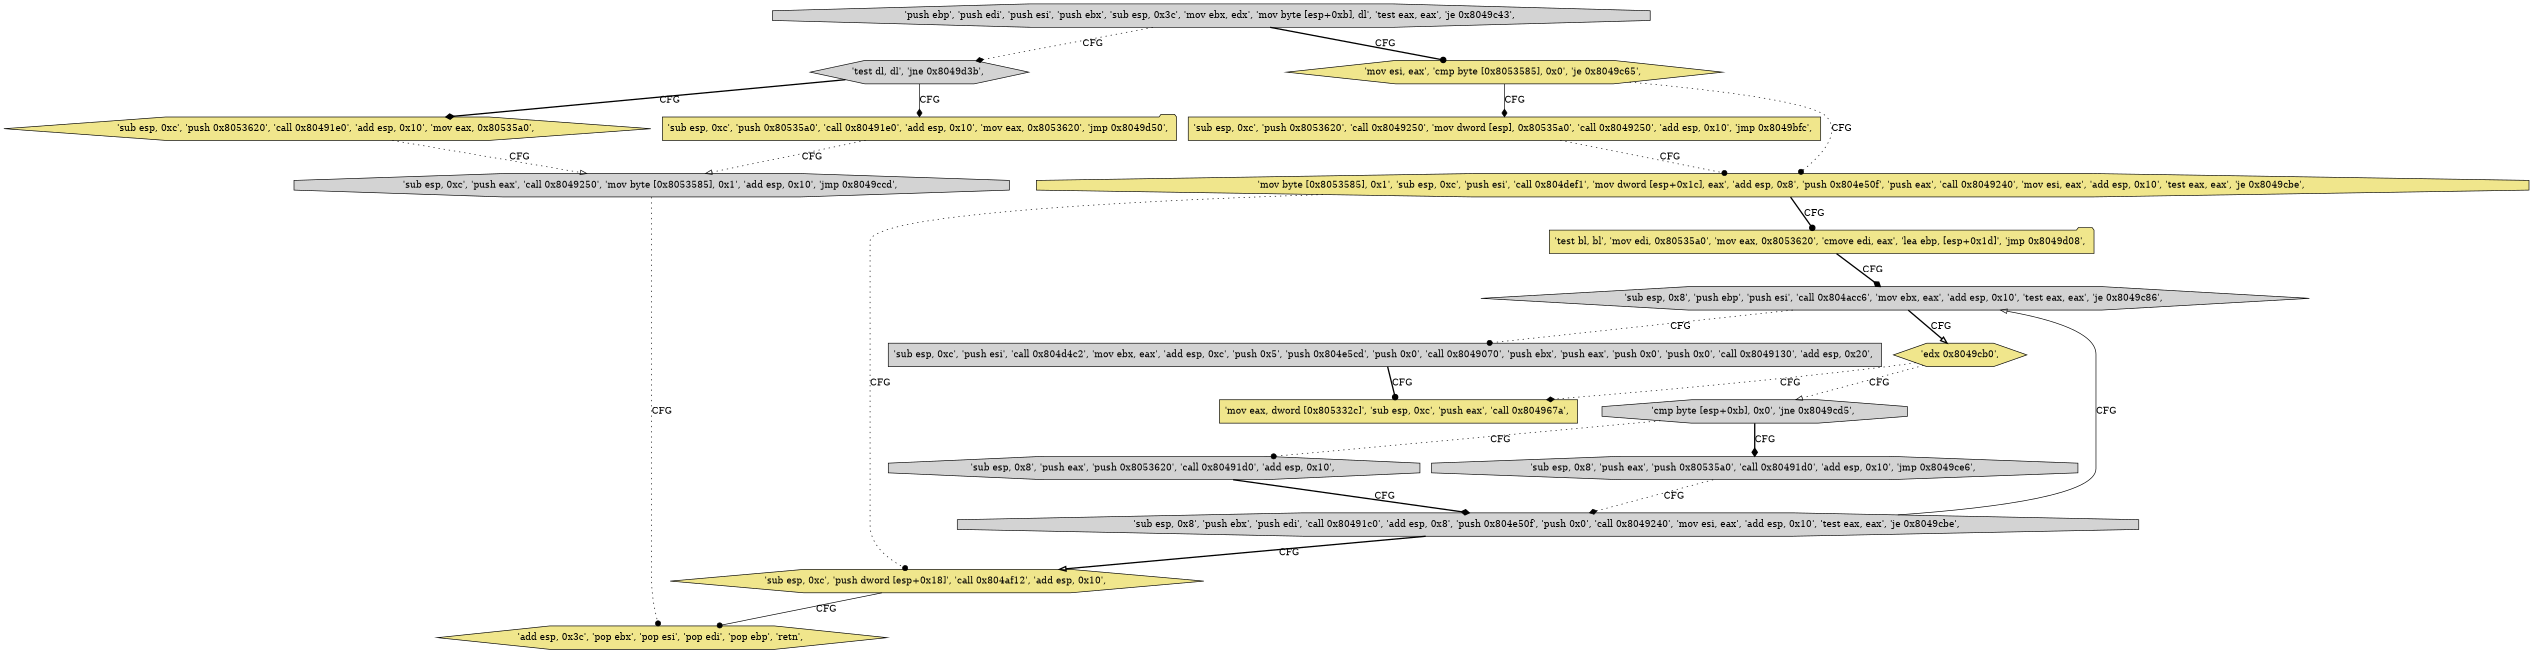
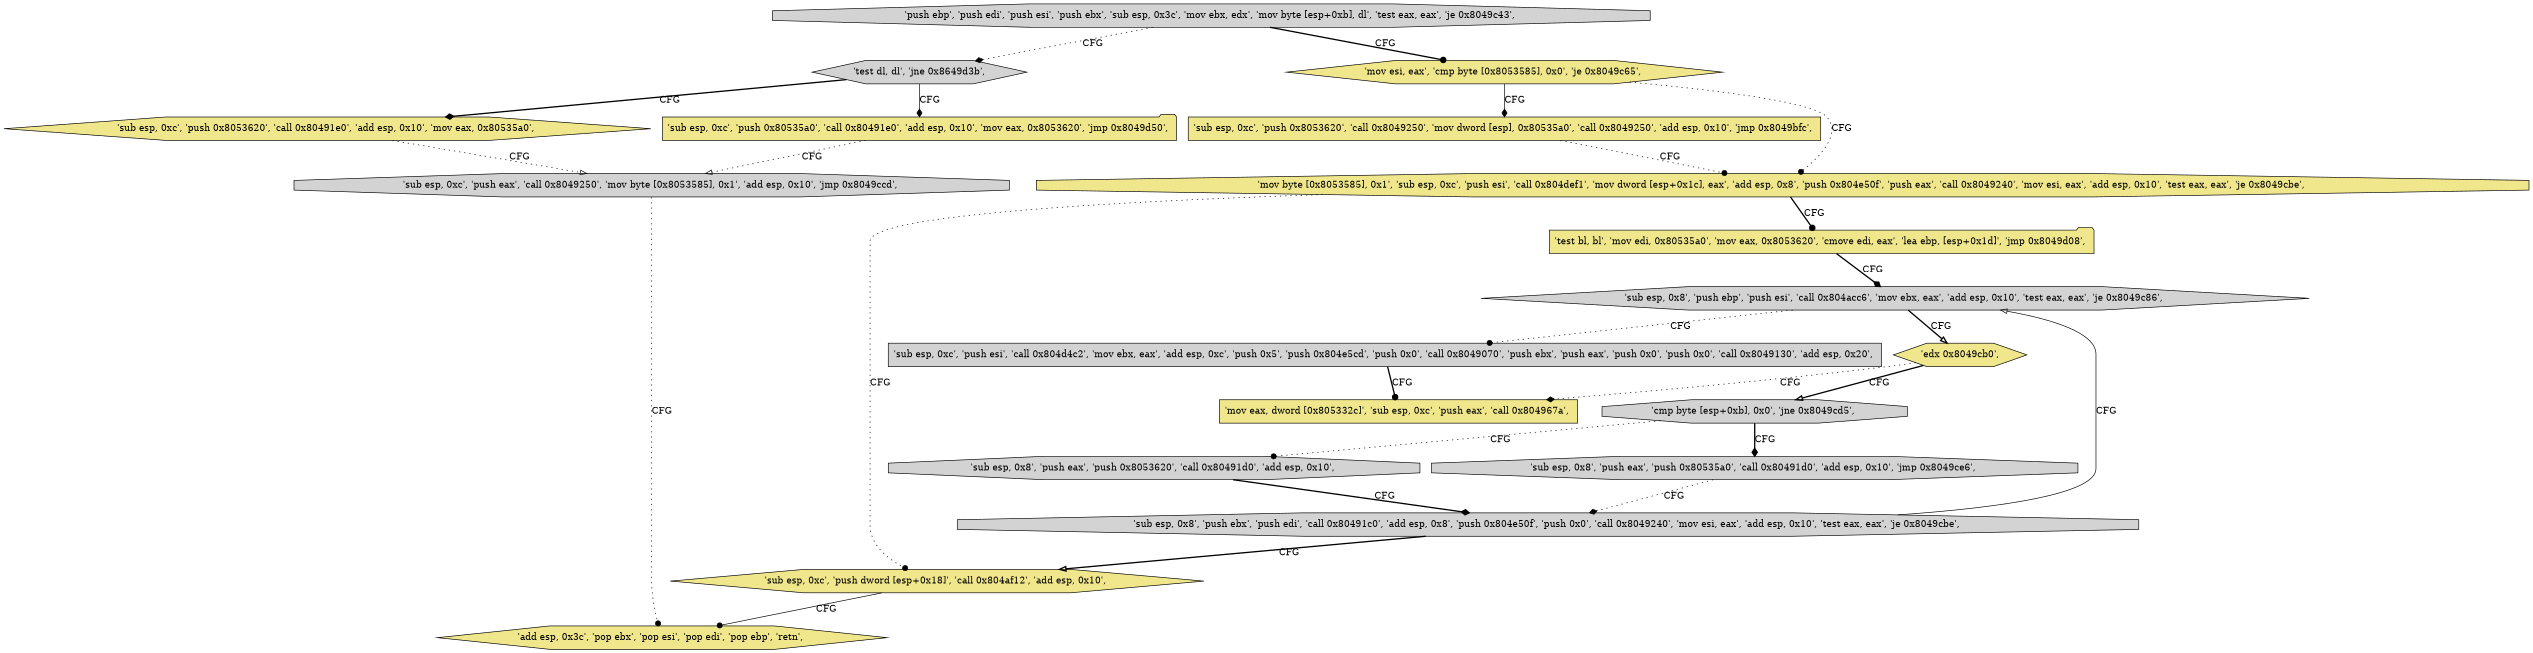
  digraph {
    node [fillcolor=khaki shape=octagon style=filled]
    edge [arrowhead=dot style=dotted]
    n1 [fillcolor=lightgrey label="'push ebp', 'push edi', 'push esi', 'push ebx', 'sub esp, 0x3c', 'mov ebx, edx', 'mov byte [esp+0xb], dl', 'test eax, eax', 'je 0x8049c43', "]
-   n2 [fillcolor=lightgrey label="'test dl, dl', 'jne 0x8049d3b', " shape=hexagon]
+   n2 [fillcolor=lightgrey label="'test dl, dl', 'jne 0x8649d3b'," shape=hexagon]
    n3 [label="'mov esi, eax', 'cmp byte [0x8053585], 0x0', 'je 0x8049c65', " shape=hexagon]
    n4 [label="'sub esp, 0xc', 'push 0x8053620', 'call 0x80491e0', 'add esp, 0x10', 'mov eax, 0x80535a0', " shape=hexagon]
    n5 [label="'sub esp, 0xc', 'push 0x80535a0', 'call 0x80491e0', 'add esp, 0x10', 'mov eax, 0x8053620', 'jmp 0x8049d50', " shape=folder]
    n6 [label="'sub esp, 0xc', 'push 0x8053620', 'call 0x8049250', 'mov dword [esp], 0x80535a0', 'call 0x8049250', 'add esp, 0x10', 'jmp 0x8049bfc', " shape=box]
    n7 [label="'mov byte [0x8053585], 0x1', 'sub esp, 0xc', 'push esi', 'call 0x804def1', 'mov dword [esp+0x1c], eax', 'add esp, 0x8', 'push 0x804e50f', 'push eax', 'call 0x8049240', 'mov esi, eax', 'add esp, 0x10', 'test eax, eax', 'je 0x8049cbe', "]
    n8 [fillcolor=lightgrey label="'sub esp, 0xc', 'push eax', 'call 0x8049250', 'mov byte [0x8053585], 0x1', 'add esp, 0x10', 'jmp 0x8049ccd', "]
    n9 [label="'sub esp, 0xc', 'push dword [esp+0x18]', 'call 0x804af12', 'add esp, 0x10', " shape=hexagon]
    n10 [label="'test bl, bl', 'mov edi, 0x80535a0', 'mov eax, 0x8053620', 'cmove edi, eax', 'lea ebp, [esp+0x1d]', 'jmp 0x8049d08', " shape=folder]
    n11 [label="'add esp, 0x3c', 'pop ebx', 'pop esi', 'pop edi', 'pop ebp', 'retn', " shape=hexagon]
    n12 [fillcolor=lightgrey label="'sub esp, 0x8', 'push ebp', 'push esi', 'call 0x804acc6', 'mov ebx, eax', 'add esp, 0x10', 'test eax, eax', 'je 0x8049c86', " shape=hexagon]
    n13 [fillcolor=lightgrey label="'sub esp, 0xc', 'push esi', 'call 0x804d4c2', 'mov ebx, eax', 'add esp, 0xc', 'push 0x5', 'push 0x804e5cd', 'push 0x0', 'call 0x8049070', 'push ebx', 'push eax', 'push 0x0', 'push 0x0', 'call 0x8049130', 'add esp, 0x20', " shape=box]
    n14 [label="'edx 0x8049cb0'," shape=hexagon]
    n15 [label="'mov eax, dword [0x805332c]', 'sub esp, 0xc', 'push eax', 'call 0x804967a', " shape=box]
    n16 [fillcolor=lightgrey label="'cmp byte [esp+0xb], 0x0', 'jne 0x8049cd5', "]
    n17 [fillcolor=lightgrey label="'sub esp, 0x8', 'push eax', 'push 0x8053620', 'call 0x80491d0', 'add esp, 0x10', "]
    n18 [fillcolor=lightgrey label="'sub esp, 0x8', 'push eax', 'push 0x80535a0', 'call 0x80491d0', 'add esp, 0x10', 'jmp 0x8049ce6', "]
    n19 [fillcolor=lightgrey label="'sub esp, 0x8', 'push ebx', 'push edi', 'call 0x80491c0', 'add esp, 0x8', 'push 0x804e50f', 'push 0x0', 'call 0x8049240', 'mov esi, eax', 'add esp, 0x10', 'test eax, eax', 'je 0x8049cbe', "]
    n1 -> n2 [arrowhead=diamond label=CFG]
    n1 -> n3 [label=CFG style=bold]
    n2 -> n4 [arrowhead=diamond label=CFG style=bold]
    n2 -> n5 [arrowhead=diamond label=CFG style=solid]
    n3 -> n6 [arrowhead=diamond label=CFG style=solid]
    n3 -> n7 [label=CFG]
    n4 -> n8 [arrowhead=onormal label=CFG]
    n5 -> n8 [arrowhead=onormal label=CFG]
    n6 -> n7 [label=CFG]
    n7 -> n9 [label=CFG]
    n7 -> n10 [label=CFG style=bold]
    n8 -> n11 [label=CFG]
    n9 -> n11 [label=CFG style=solid]
    n10 -> n12 [arrowhead=diamond label=CFG style=bold]
    n12 -> n13 [label=CFG]
    n12 -> n14 [arrowhead=onormal label=CFG style=bold]
    n13 -> n15 [label=CFG style=bold]
    n14 -> n15 [arrowhead=diamond label=CFG]
-   n14 -> n16 [arrowhead=onormal label=CFG]
+   n14 -> n16 [arrowhead=onormal label=CFG style=bold]
    n16 -> n17 [label=CFG]
    n16 -> n18 [arrowhead=diamond label=CFG style=bold]
    n17 -> n19 [arrowhead=diamond label=CFG style=bold]
    n18 -> n19 [arrowhead=diamond label=CFG]
    n19 -> n9 [arrowhead=onormal label=CFG style=bold]
    n19 -> n12 [arrowhead=onormal label=CFG style=solid]
  }
